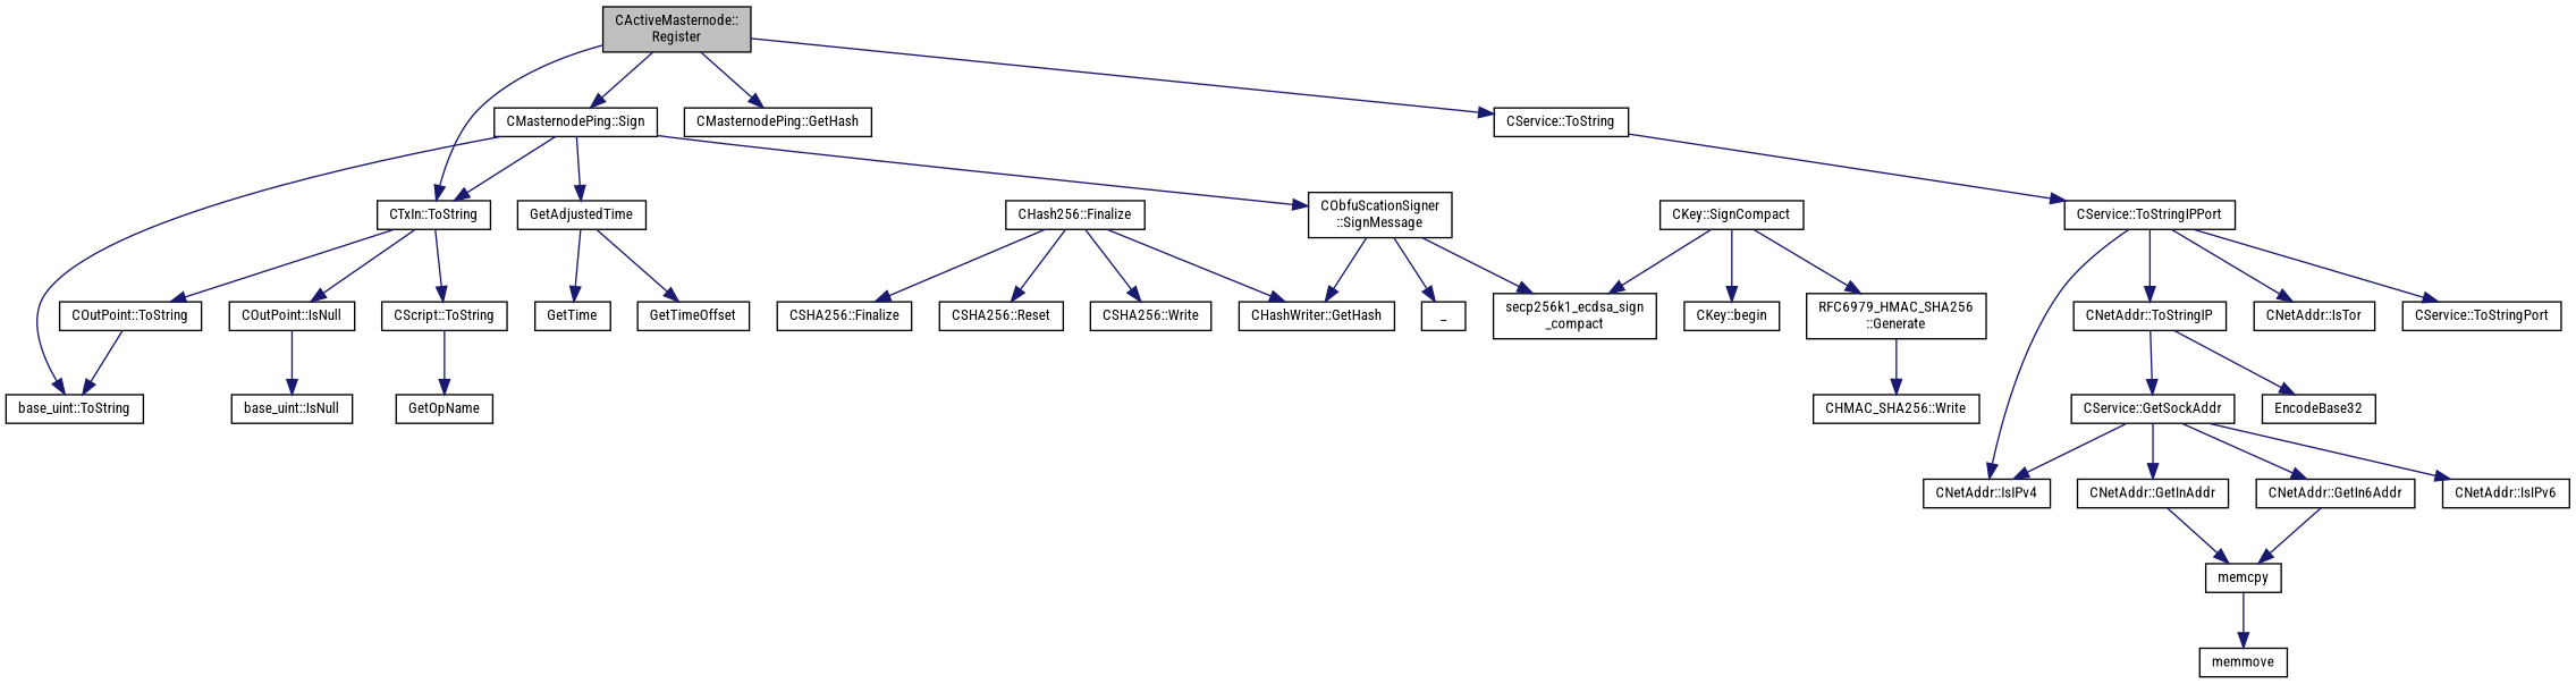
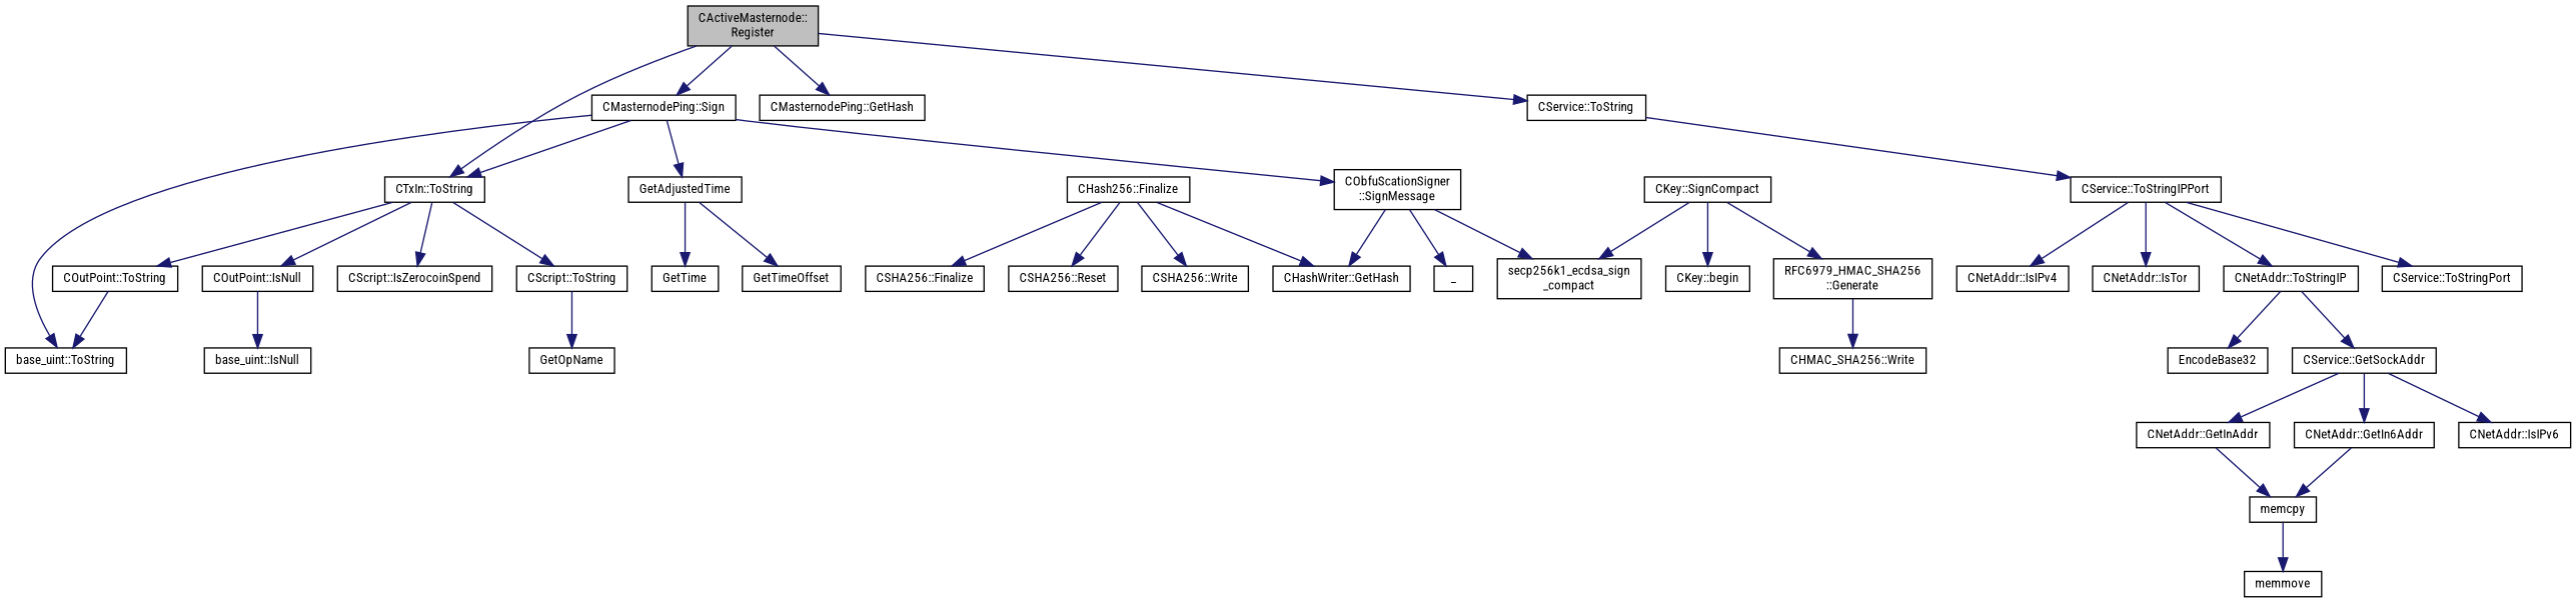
  digraph {
    fontname="Roboto Condensed"
    rankdir=TB
    node [color=black fillcolor=white fontname="Roboto Condensed" fontsize=10 shape=record style=filled]
    edge [color=midnightblue fontname="Roboto Condensed" fontsize=10 labelfontname=Helvetica labelfontsize=10 style=solid]
    n1 [fillcolor=grey75 fontcolor=black height=0.2 label="CActiveMasternode::\lRegister" width=0.4]
    n2 [height=0.2 label="CMasternodePing::Sign" width=0.4]
    n3 [height=0.2 label="CTxIn::ToString" width=0.4]
    n4 [height=0.2 label="CMasternodePing::GetHash" width=0.4]
    n5 [height=0.2 label="CService::ToString" width=0.4]
    n6 [height=0.2 label=GetAdjustedTime width=0.4]
    n7 [height=0.2 label="base_uint::ToString" width=0.4]
    n8 [height=0.2 label="CObfuScationSigner\l::SignMessage" width=0.4]
    n9 [height=0.2 label="COutPoint::ToString" width=0.4]
    n10 [height=0.2 label="COutPoint::IsNull" width=0.4]
+   n11 [height=0.2 label="CScript::IsZerocoinSpend" width=0.4]
    n12 [height=0.2 label="CScript::ToString" width=0.4]
    n13 [height=0.2 label="CService::ToStringIPPort" width=0.4]
    n14 [height=0.2 label=GetTime width=0.4]
    n15 [height=0.2 label=GetTimeOffset width=0.4]
    n16 [height=0.2 label="CHashWriter::GetHash" width=0.4]
    n17 [height=0.2 label=_ width=0.4]
    n18 [height=0.2 label="secp256k1_ecdsa_sign\l_compact" width=0.4]
    n19 [height=0.2 label="base_uint::IsNull" width=0.4]
    n20 [height=0.2 label=GetOpName width=0.4]
    n21 [height=0.2 label="CKey::SignCompact" width=0.4]
    n22 [height=0.2 label="CKey::begin" width=0.4]
    n23 [height=0.2 label="RFC6979_HMAC_SHA256\l::Generate" width=0.4]
    n24 [height=0.2 label="CHMAC_SHA256::Write" width=0.4]
    n25 [height=0.2 label="CHash256::Finalize" width=0.4]
    n26 [height=0.2 label="CSHA256::Finalize" width=0.4]
    n27 [height=0.2 label="CSHA256::Reset" width=0.4]
    n28 [height=0.2 label="CSHA256::Write" width=0.4]
    n29 [height=0.2 label="CNetAddr::IsIPv4" width=0.4]
    n30 [height=0.2 label="CNetAddr::IsTor" width=0.4]
    n31 [height=0.2 label="CNetAddr::ToStringIP" width=0.4]
    n32 [height=0.2 label="CService::ToStringPort" width=0.4]
    n33 [height=0.2 label=EncodeBase32 width=0.4]
    n34 [height=0.2 label="CService::GetSockAddr" width=0.4]
    n35 [height=0.2 label="CNetAddr::GetInAddr" width=0.4]
    n36 [height=0.2 label="CNetAddr::IsIPv6" width=0.4]
    n37 [height=0.2 label="CNetAddr::GetIn6Addr" width=0.4]
    n38 [height=0.2 label=memcpy width=0.4]
    n39 [height=0.2 label=memmove width=0.4]
    n1 -> n2
    n1 -> n3
    n1 -> n4
    n1 -> n5
    n2 -> n3
    n2 -> n6
    n2 -> n7
    n2 -> n8
    n3 -> n9
    n3 -> n10
+   n3 -> n11
    n3 -> n12
    n5 -> n13
    n6 -> n14
    n6 -> n15
    n8 -> n16
    n8 -> n17
    n8 -> n18
    n9 -> n7
    n10 -> n19
    n12 -> n20
    n13 -> n29
    n13 -> n30
    n13 -> n31
    n13 -> n32
    n21 -> n18
    n21 -> n22
    n21 -> n23
    n23 -> n24
    n25 -> n16
    n25 -> n26
    n25 -> n27
    n25 -> n28
    n31 -> n33
    n31 -> n34
-   n34 -> n29
    n34 -> n35
    n34 -> n36
    n34 -> n37
    n35 -> n38
    n37 -> n38
    n38 -> n39
  }
